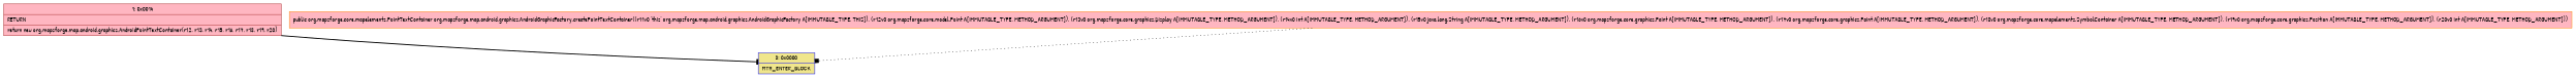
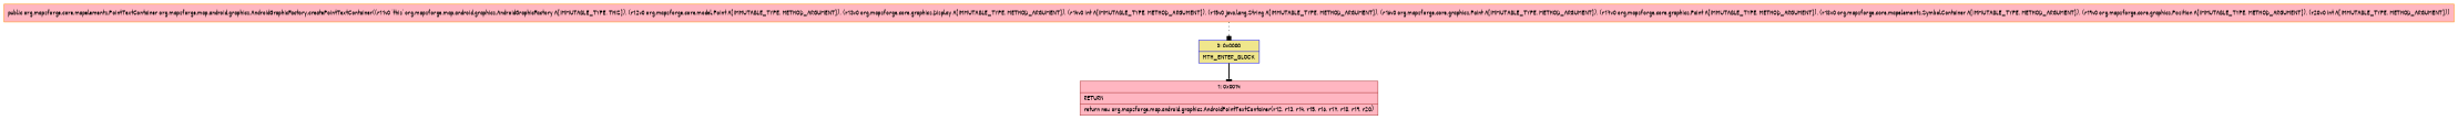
  digraph {
    fontname="Patrick Hand"
    node [shape=record style=filled fillcolor=lightpink fontname="Patrick Hand"]
    edge [fontname="Patrick Hand"]
    n1 [label="{0\:\ 0x0000|MTH_ENTER_BLOCK\l}" fillcolor=khaki color=blue]
    n2 [label="{1\:\ 0x0014|RETURN\l|return new org.mapsforge.map.android.graphics.AndroidPointTextContainer(r12, r13, r14, r15, r16, r17, r18, r19, r20)\l}" color=brown]
    n3 [label="{public org.mapsforge.core.mapelements.PointTextContainer org.mapsforge.map.android.graphics.AndroidGraphicFactory.createPointTextContainer((r11v0 'this' org.mapsforge.map.android.graphics.AndroidGraphicFactory A[IMMUTABLE_TYPE, THIS]), (r12v0 org.mapsforge.core.model.Point A[IMMUTABLE_TYPE, METHOD_ARGUMENT]), (r13v0 org.mapsforge.core.graphics.Display A[IMMUTABLE_TYPE, METHOD_ARGUMENT]), (r14v0 int A[IMMUTABLE_TYPE, METHOD_ARGUMENT]), (r15v0 java.lang.String A[IMMUTABLE_TYPE, METHOD_ARGUMENT]), (r16v0 org.mapsforge.core.graphics.Paint A[IMMUTABLE_TYPE, METHOD_ARGUMENT]), (r17v0 org.mapsforge.core.graphics.Paint A[IMMUTABLE_TYPE, METHOD_ARGUMENT]), (r18v0 org.mapsforge.core.mapelements.SymbolContainer A[IMMUTABLE_TYPE, METHOD_ARGUMENT]), (r19v0 org.mapsforge.core.graphics.Position A[IMMUTABLE_TYPE, METHOD_ARGUMENT]), (r20v0 int A[IMMUTABLE_TYPE, METHOD_ARGUMENT])) }" color=darkorange]
-   n2 -> n1 [style=bold arrowhead=tee]
+   n1 -> n2 [style=bold arrowhead=tee]
    n3 -> n1 [style=dotted arrowhead=box]
  }
